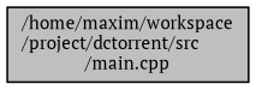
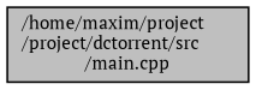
  digraph {
    fontname="PT Serif"
-   n1 [color=black fillcolor=grey75 fontcolor=black fontname="PT Serif" fontsize=10 height=0.2 label="/home/maxim/workspace\l/project/dctorrent/src\l/main.cpp" shape=box style=filled width=0.4]
+   n1 [color=black fillcolor=grey75 fontcolor=black fontname="PT Serif" fontsize=10 height=0.2 label="/home/maxim/project\l/project/dctorrent/src\l/main.cpp" shape=box style=filled width=0.4]
  }
